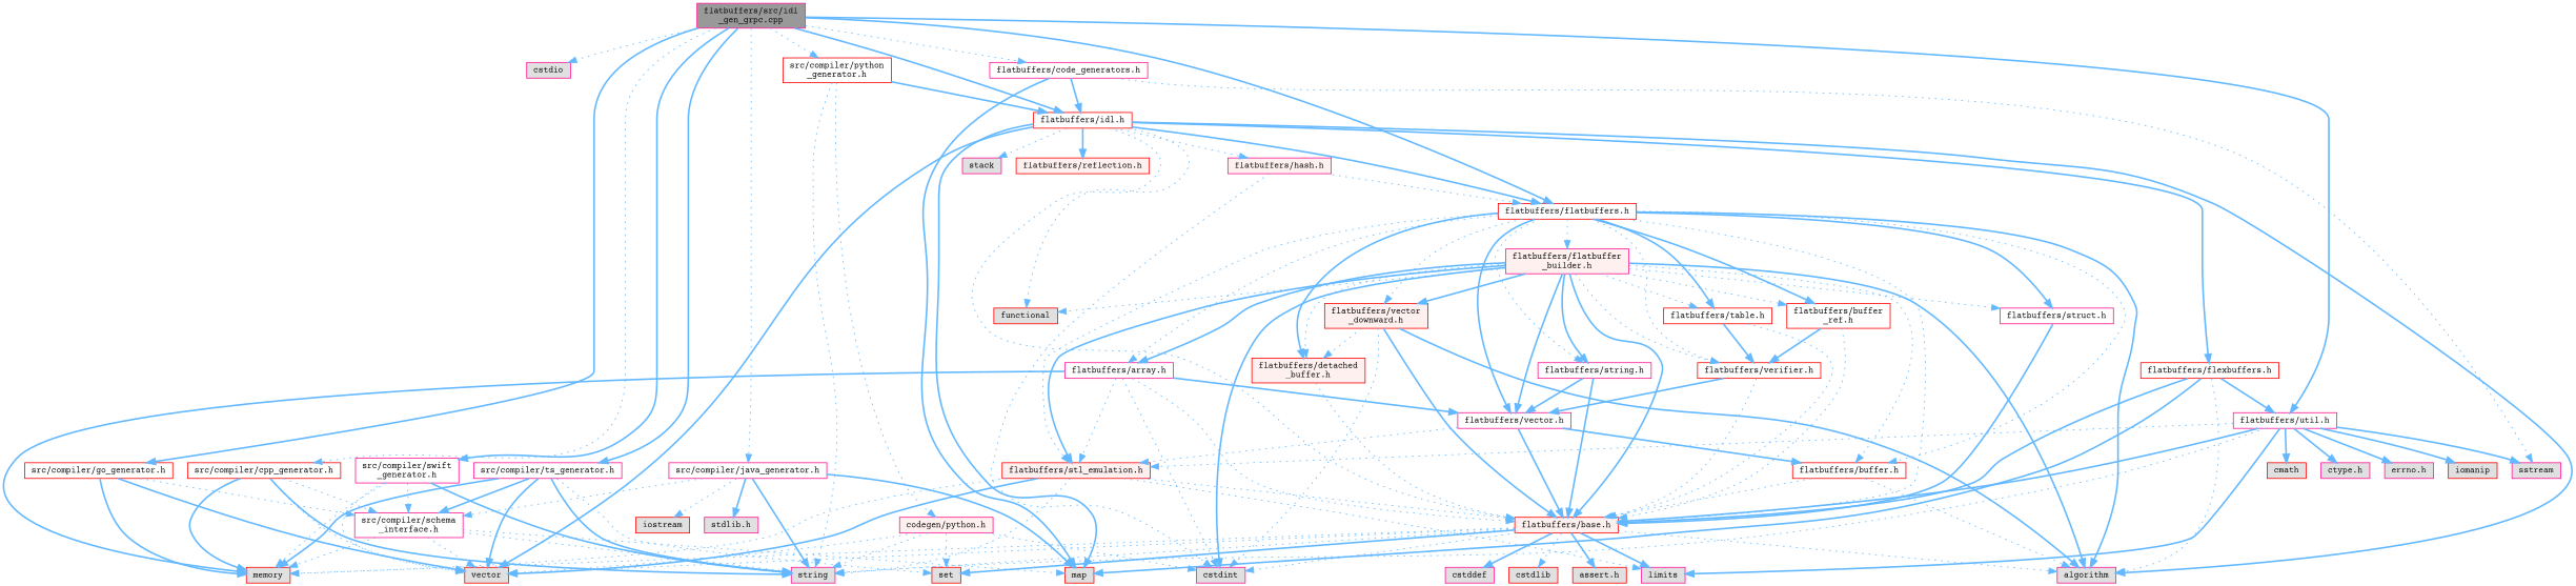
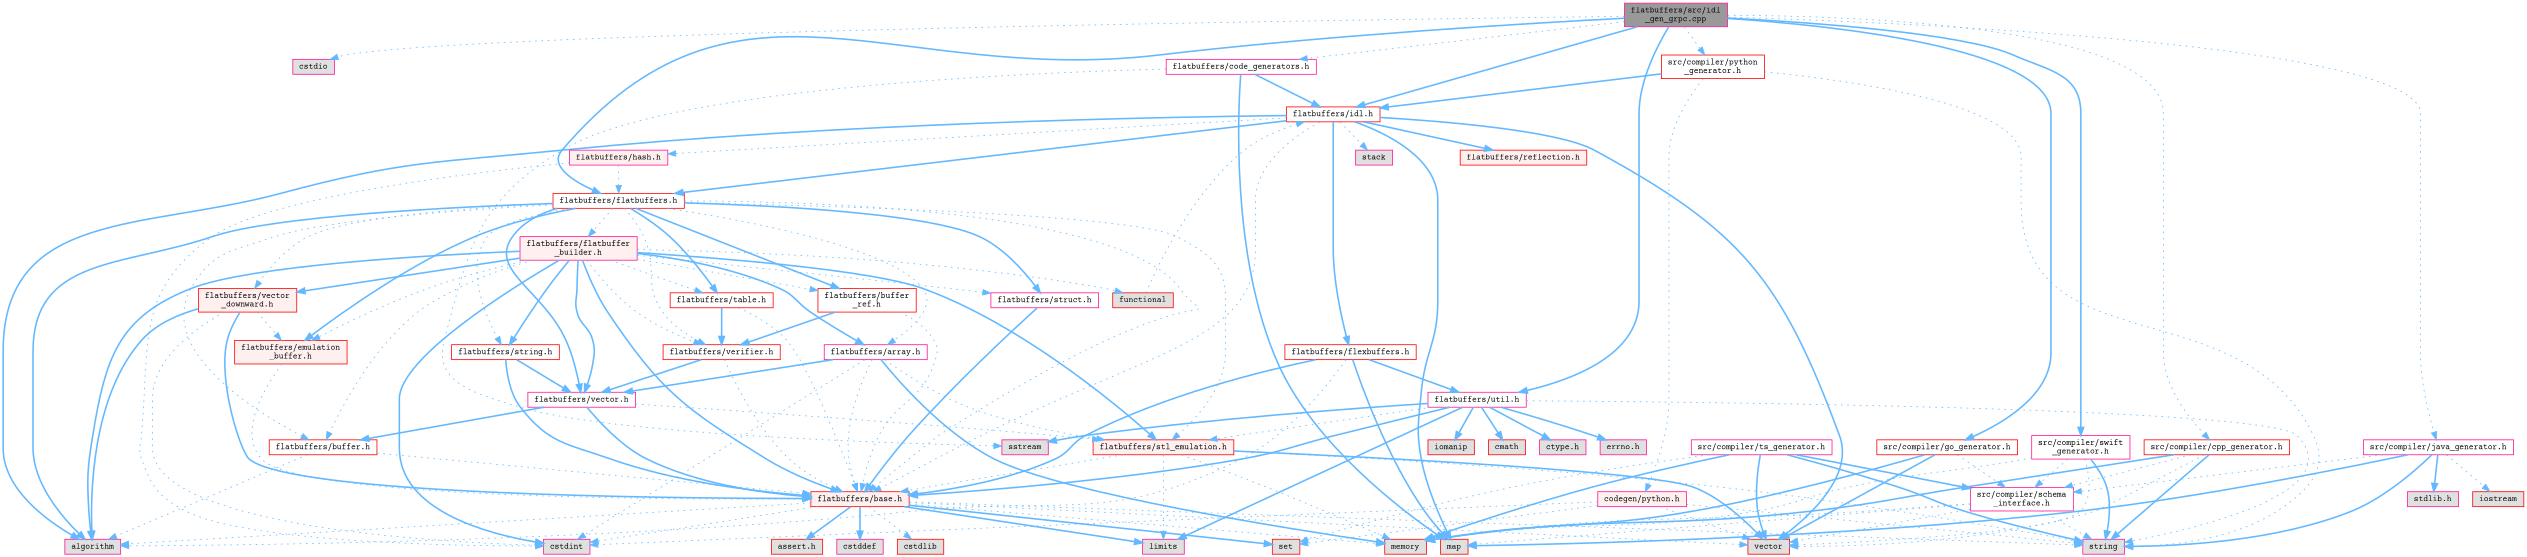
  digraph {
    fontname="Courier Prime"
    node [color=deeppink fillcolor="#E0E0E0" fontname="Courier Prime" fontsize=10 shape=box style=filled]
    edge [color=steelblue1 fontname="Courier Prime" fontsize=10 labelfontname=Helvetica labelfontsize=10 style=dotted]
    n1 [fillcolor=grey60 fontcolor=black height=0.2 label="flatbuffers/src/idl\l_gen_grpc.cpp" width=0.4]
    n2 [height=0.2 label=cstdio width=0.4]
    n3 [fillcolor=white height=0.2 label="flatbuffers/code_generators.h" width=0.4]
    n4 [color=red fillcolor=white height=0.2 label="flatbuffers/idl.h" width=0.4]
    n5 [color=red fillcolor=white height=0.2 label="flatbuffers/flatbuffers.h" width=0.4]
    n6 [fillcolor=white height=0.2 label="flatbuffers/util.h" width=0.4]
    n7 [color=red fillcolor=white height=0.2 label="src/compiler/cpp_generator.h" width=0.4]
    n8 [color=red fillcolor=white height=0.2 label="src/compiler/go_generator.h" width=0.4]
    n9 [fillcolor=white height=0.2 label="src/compiler/java_generator.h" width=0.4]
    n10 [color=red fillcolor=white height=0.2 label="src/compiler/python\l_generator.h" width=0.4]
    n11 [fillcolor=white height=0.2 label="src/compiler/swift\l_generator.h" width=0.4]
    n12 [fillcolor=white height=0.2 label="src/compiler/ts_generator.h" width=0.4]
    n13 [color=red height=0.2 label=map width=0.4]
    n14 [height=0.2 label=sstream width=0.4]
    n15 [height=0.2 label=algorithm width=0.4]
    n16 [color=red height=0.2 label=functional width=0.4]
    n17 [height=0.2 label=stack width=0.4]
    n18 [color=red height=0.2 label=vector width=0.4]
    n19 [color=red fillcolor="#FFF0F0" height=0.2 label="flatbuffers/base.h" width=0.4]
    n20 [color=red fillcolor=white height=0.2 label="flatbuffers/flexbuffers.h" width=0.4]
    n21 [fillcolor="#FFF0F0" height=0.2 label="flatbuffers/hash.h" width=0.4]
    n22 [color=red fillcolor="#FFF0F0" height=0.2 label="flatbuffers/reflection.h" width=0.4]
    n23 [fillcolor=white height=0.2 label="flatbuffers/array.h" width=0.4]
    n24 [color=red fillcolor="#FFF0F0" height=0.2 label="flatbuffers/stl_emulation.h" width=0.4]
    n25 [fillcolor=white height=0.2 label="flatbuffers/vector.h" width=0.4]
    n26 [color=red fillcolor=white height=0.2 label="flatbuffers/buffer.h" width=0.4]
    n27 [color=red fillcolor=white height=0.2 label="flatbuffers/buffer\l_ref.h" width=0.4]
    n28 [color=red fillcolor=white height=0.2 label="flatbuffers/verifier.h" width=0.4]
-   n29 [color=red fillcolor="#FFF0F0" height=0.2 label="flatbuffers/detached\l_buffer.h" width=0.4]
+   n29 [color=red fillcolor="#FFF0F0" height=0.2 label="flatbuffers/emulation\l_buffer.h" width=0.4]
    n30 [fillcolor="#FFF0F0" height=0.2 label="flatbuffers/flatbuffer\l_builder.h" width=0.4]
-   n31 [fillcolor=white height=0.2 label="flatbuffers/string.h" width=0.4]
+   n31 [color=red fillcolor=white height=0.2 label="flatbuffers/string.h" width=0.4]
    n32 [fillcolor=white height=0.2 label="flatbuffers/struct.h" width=0.4]
    n33 [color=red fillcolor=white height=0.2 label="flatbuffers/table.h" width=0.4]
    n34 [color=red fillcolor="#FFF0F0" height=0.2 label="flatbuffers/vector\l_downward.h" width=0.4]
    n35 [height=0.2 label=string width=0.4]
    n36 [height=0.2 label=limits width=0.4]
    n37 [height=0.2 label="ctype.h" width=0.4]
    n38 [height=0.2 label="errno.h" width=0.4]
    n39 [color=red height=0.2 label=iomanip width=0.4]
    n40 [color=red height=0.2 label=cmath width=0.4]
    n41 [color=red height=0.2 label=memory width=0.4]
    n42 [fillcolor=white height=0.2 label="src/compiler/schema\l_interface.h" width=0.4]
    n43 [height=0.2 label="stdlib.h" width=0.4]
    n44 [color=red height=0.2 label=iostream width=0.4]
    n45 [fillcolor="#FFF0F0" height=0.2 label="codegen/python.h" width=0.4]
    n46 [color=red height=0.2 label=set width=0.4]
    n47 [color=red height=0.2 label="assert.h" width=0.4]
    n48 [height=0.2 label=cstdint width=0.4]
    n49 [height=0.2 label=cstddef width=0.4]
    n50 [color=red height=0.2 label=cstdlib width=0.4]
    n1 -> n2
    n1 -> n3
    n1 -> n4 [style=bold]
    n1 -> n5 [style=bold]
    n1 -> n6 [style=bold]
    n1 -> n7
    n1 -> n8 [style=bold]
    n1 -> n9
    n1 -> n10
    n1 -> n11 [style=bold]
-   n1 -> n12 [style=bold]
    n3 -> n4 [style=bold]
    n3 -> n13 [style=bold]
    n3 -> n14
    n4 -> n5 [style=bold]
    n4 -> n13 [style=bold]
    n4 -> n15 [style=bold]
-   n4 -> n16
+   n16 -> n4
    n4 -> n17
    n4 -> n18 [style=bold]
    n4 -> n19
    n4 -> n20 [style=bold]
    n4 -> n21
    n4 -> n22 [style=bold]
    n5 -> n15 [style=bold]
    n5 -> n19
    n5 -> n23
    n5 -> n24
    n5 -> n25 [style=bold]
    n5 -> n26
    n5 -> n27 [style=bold]
    n5 -> n28
    n5 -> n29 [style=bold]
    n5 -> n30
    n5 -> n31
    n5 -> n32 [style=bold]
    n5 -> n33 [style=bold]
    n5 -> n34
    n6 -> n14 [style=bold]
    n6 -> n19 [style=bold]
    n6 -> n24
    n6 -> n35
    n6 -> n36 [style=bold]
    n6 -> n37 [style=bold]
    n6 -> n38 [style=bold]
    n6 -> n39 [style=bold]
    n6 -> n40 [style=bold]
    n7 -> n18
    n7 -> n35 [style=bold]
    n7 -> n41 [style=bold]
    n7 -> n42
    n8 -> n18 [style=bold]
    n8 -> n41 [style=bold]
    n8 -> n42
    n9 -> n13 [style=bold]
    n9 -> n35 [style=bold]
    n9 -> n42
    n9 -> n43 [style=bold]
    n9 -> n44
    n10 -> n4 [style=bold]
    n10 -> n35
    n10 -> n45
    n11 -> n18
    n11 -> n35 [style=bold]
    n11 -> n41
    n11 -> n42
    n12 -> n18 [style=bold]
    n12 -> n35 [style=bold]
    n12 -> n41 [style=bold]
    n12 -> n42 [style=bold]
    n12 -> n46
    n19 -> n15
    n19 -> n18
    n19 -> n35
    n19 -> n36 [style=bold]
    n19 -> n41
    n19 -> n46 [style=bold]
    n19 -> n47 [style=bold]
    n19 -> n48
    n19 -> n49 [style=bold]
    n19 -> n50
    n20 -> n6 [style=bold]
    n20 -> n13 [style=bold]
    n20 -> n15
    n20 -> n19 [style=bold]
    n21 -> n5
    n21 -> n48
    n23 -> n19
    n23 -> n24
    n23 -> n25 [style=bold]
    n23 -> n41 [style=bold]
    n23 -> n48
    n24 -> n18 [style=bold]
    n24 -> n19
    n24 -> n35
    n24 -> n36
    n24 -> n41
    n25 -> n19 [style=bold]
    n25 -> n24
    n25 -> n26 [style=bold]
    n26 -> n15
    n26 -> n19
    n27 -> n19
    n27 -> n28 [style=bold]
    n28 -> n19
    n28 -> n25 [style=bold]
    n29 -> n19
    n30 -> n15 [style=bold]
    n30 -> n16
    n30 -> n19 [style=bold]
    n30 -> n23 [style=bold]
    n30 -> n24 [style=bold]
    n30 -> n25 [style=bold]
    n30 -> n26
    n30 -> n27
    n30 -> n28
    n30 -> n29
    n30 -> n31 [style=bold]
    n30 -> n32
    n30 -> n33
    n30 -> n34 [style=bold]
    n30 -> n48 [style=bold]
    n31 -> n19 [style=bold]
    n31 -> n25 [style=bold]
    n32 -> n19 [style=bold]
    n33 -> n19
    n33 -> n28 [style=bold]
    n34 -> n15 [style=bold]
    n34 -> n19 [style=bold]
    n34 -> n29
    n34 -> n48
    n42 -> n13
    n42 -> n18
    n42 -> n35
    n42 -> n41
    n45 -> n18
    n45 -> n35
    n45 -> n46
    n45 -> n48
  }
